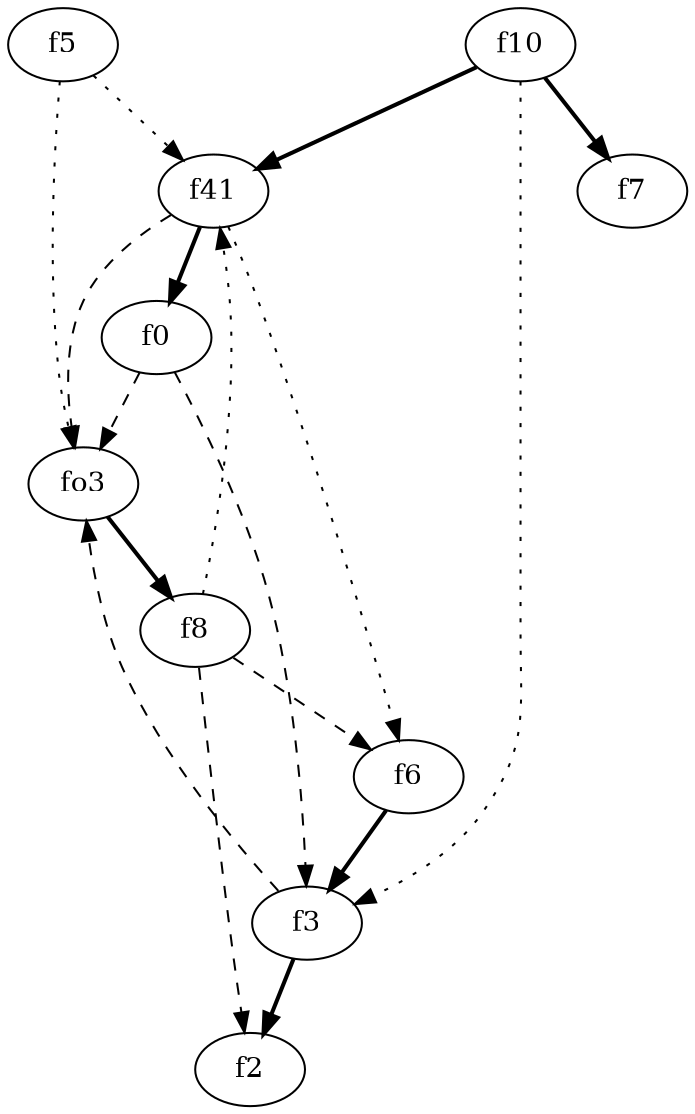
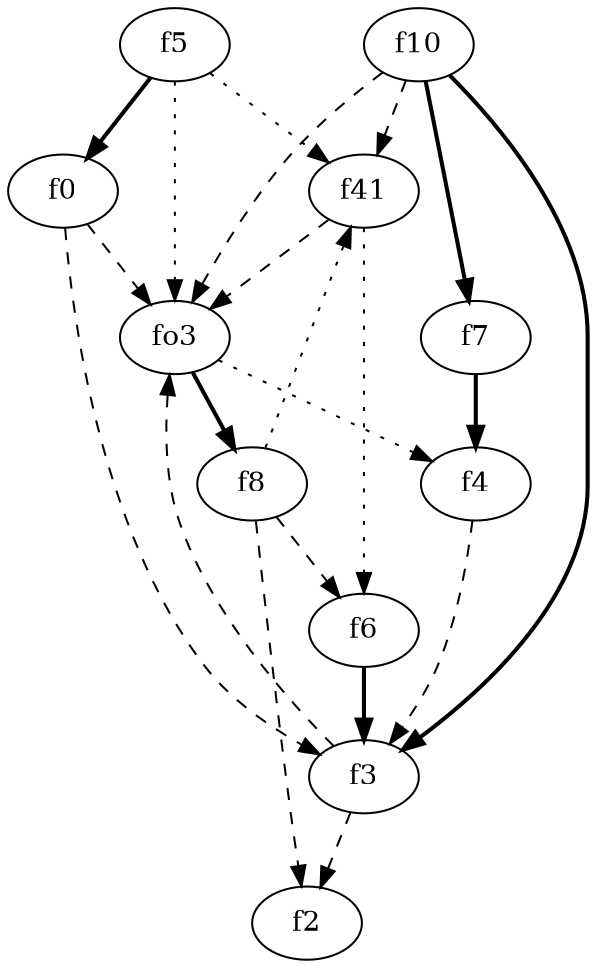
  strict digraph {
    edge [style=dashed weight=2]
    n1 [label=f41]
    n2 [label=fo3]
    f6
    n4 [label=f0]
+   f4
    f8
    f3
    f2
    f5
    f7
    f10
    n1 -> n2
    n1 -> f6 [style=dotted]
-   n1 -> n4 [style=bold]
+   f5 -> n4 [style=bold]
+   n2 -> f4 [style=dotted]
    n2 -> f8 [style=bold]
    f6 -> f3 [style=bold]
    n4 -> n2
    n4 -> f3
+   f4 -> f3
    f8 -> n1 [style=dotted]
    f8 -> f6
    f8 -> f2
    f3 -> n2
-   f3 -> f2 [style=bold]
+   f3 -> f2
    f5 -> n1 [style=dotted]
    f5 -> n2 [style=dotted]
-   f10 -> n1 [style=bold]
-   f10 -> f3 [style=dotted]
+   f7 -> f4 [style=bold]
+   f10 -> n1
+   f10 -> n2
+   f10 -> f3 [style=bold]
    f10 -> f7 [style=bold]
  }
